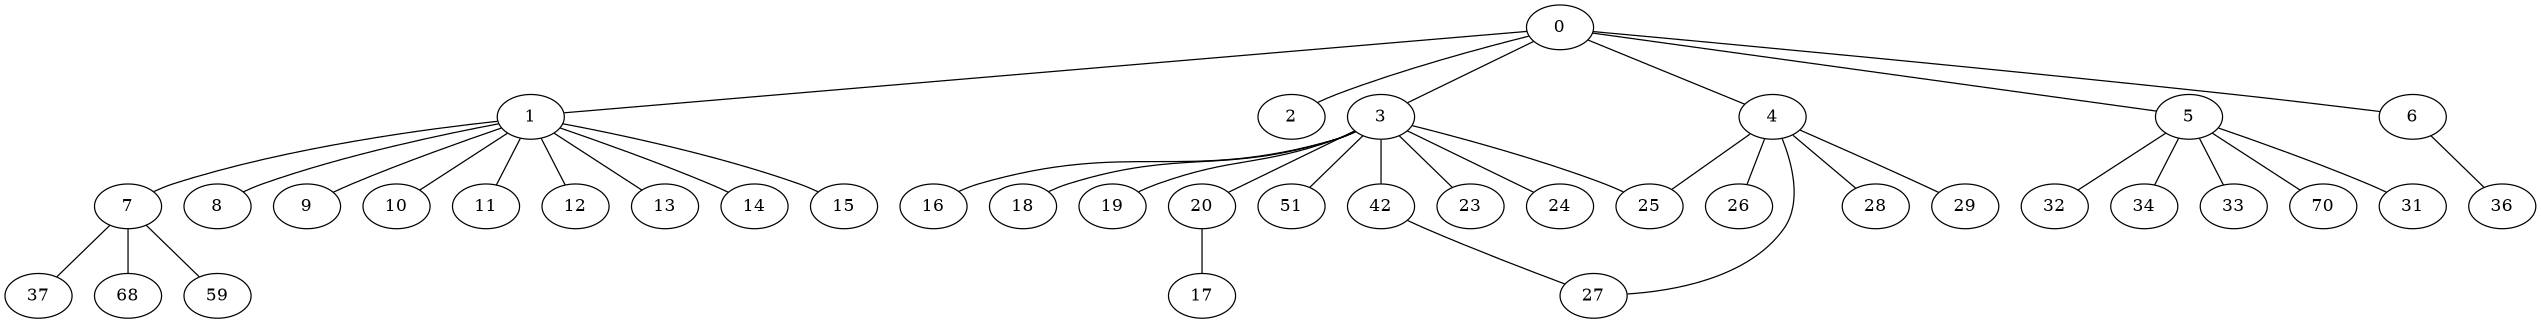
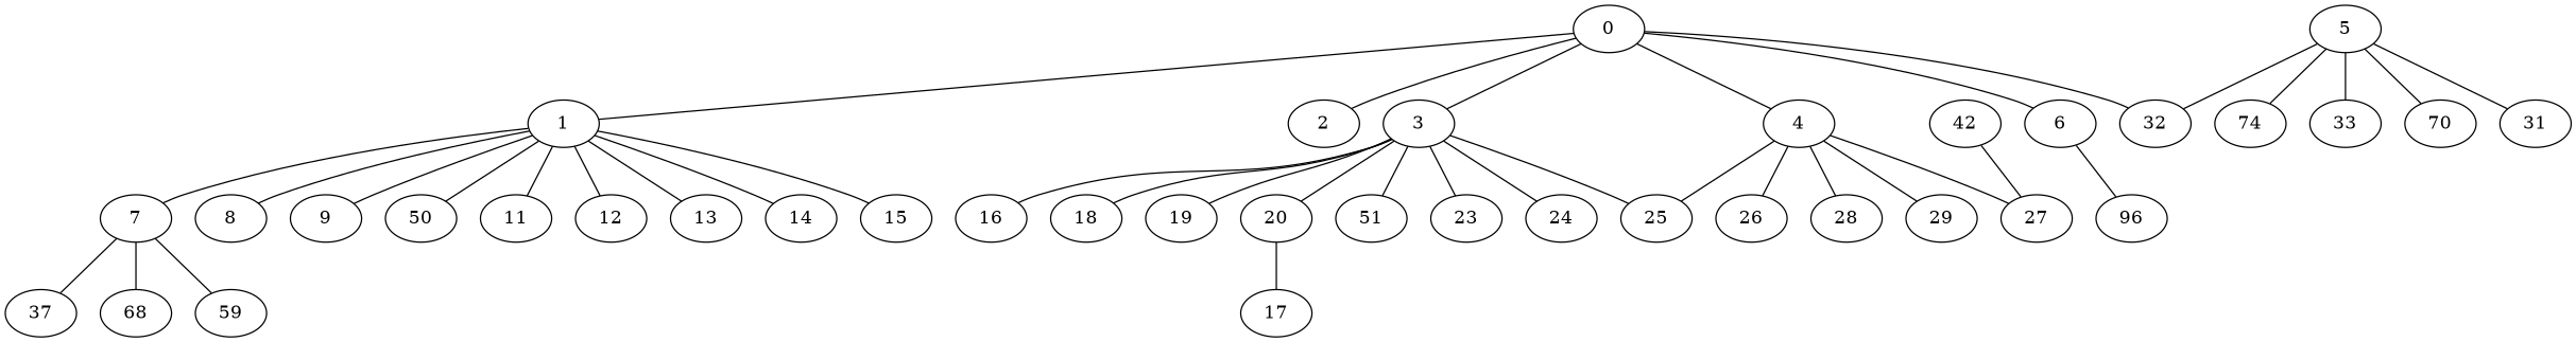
  graph {
    0
    1
    2
    3
    4
    5
    6
    7
    8
    9
-   10
+   10 [label=50]
    11
    12
    13
    14
    15
    16
    18
    19
    20
    n21 [label=51]
    n22 [label=42]
    23
    24
    25
    26
    27
    28
    29
    32
-   34
+   34 [label=74]
    33
    n33 [label=70]
    31
-   36
+   36 [label=96]
    37
    n37 [label=68]
    n38 [label=59]
    17
    0 -- 1
    0 -- 2
    0 -- 3
    0 -- 4
-   0 -- 5
+   0 -- 32
    0 -- 6
    1 -- 7
    1 -- 8
    1 -- 9
    1 -- 10
    1 -- 11
    1 -- 12
    1 -- 13
    1 -- 14
    1 -- 15
    3 -- 16
    3 -- 18
    3 -- 19
    3 -- 20
    3 -- n21
-   3 -- n22
    3 -- 23
    3 -- 24
    3 -- 25
    4 -- 25
    4 -- 26
    4 -- 27
    4 -- 28
    4 -- 29
    5 -- 32
    5 -- 34
    5 -- 33
    5 -- n33
    5 -- 31
    6 -- 36
    7 -- 37
    7 -- n37
    7 -- n38
    20 -- 17
    n22 -- 27
  }
